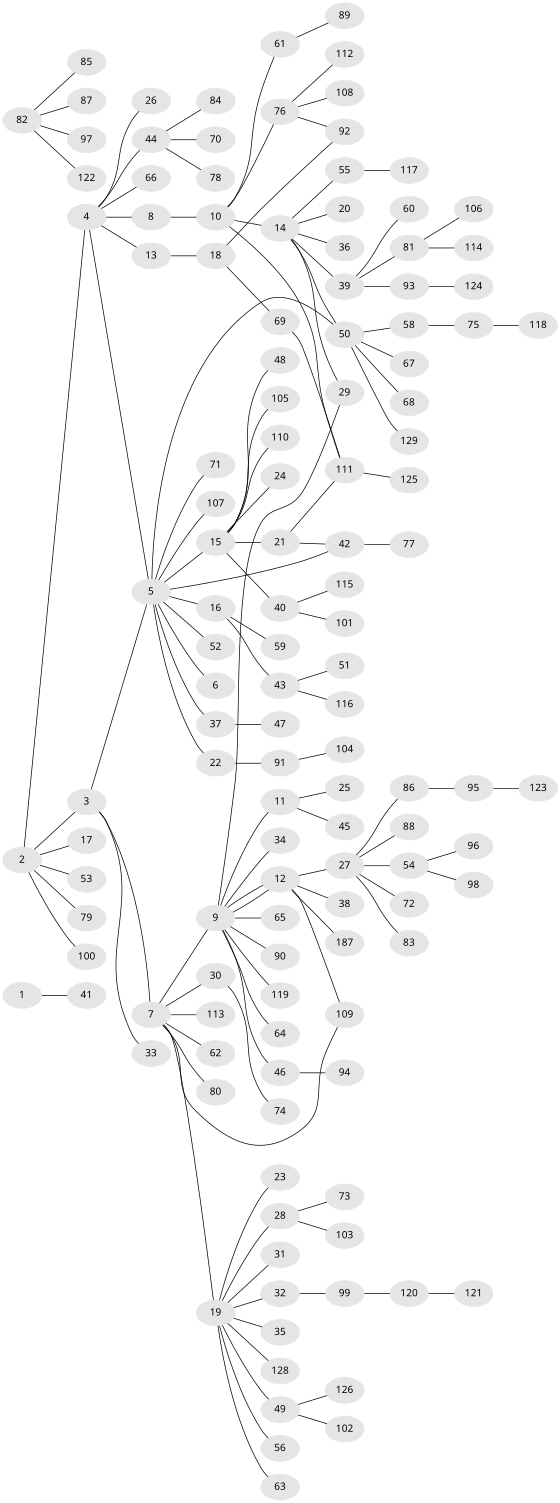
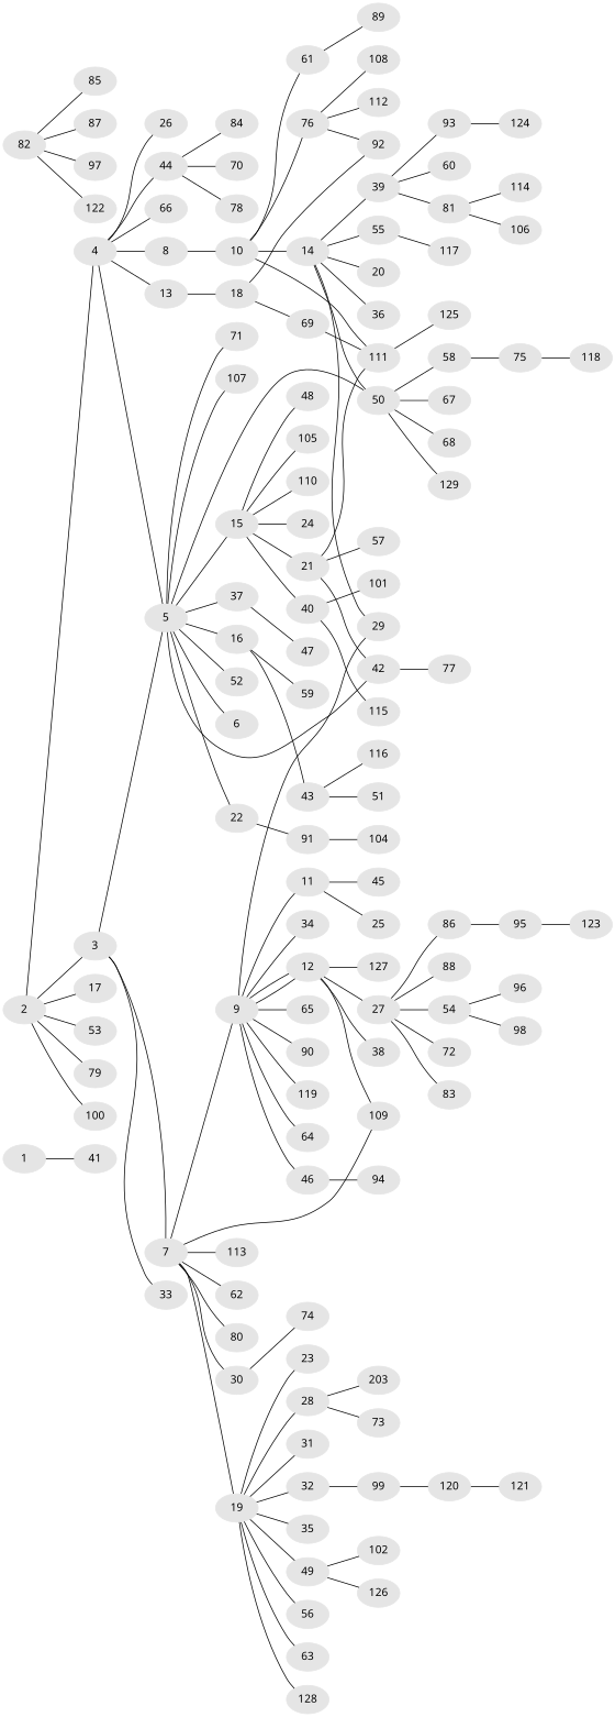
  graph {
    fontname="Noto Sans"
    rankdir=LR
    node [color=gray90 fontname="Noto Sans" style=filled]
    edge [fontname="Noto Sans"]
    1
    41
    2
    3
    4
    17
    53
    79
    100
    5
    7
    33
    8
    13
    26
    44
    66
    6
    15
    16
    22
    37
    42
    50
    52
    71
    107
    9
    19
    30
    62
    80
    109
    113
    10
    18
    70
    78
    84
    21
    24
    40
    48
    105
    110
    43
    59
    91
    47
    77
    58
    67
    68
    129
    11
    12
    29
    34
    46
    64
    65
    90
    119
    23
    28
    31
    32
    35
    49
    56
    63
    128
    74
    14
    61
    76
    111
    25
    45
    27
    38
-   127 [label=187]
+   127
    94
    20
    36
    39
    55
    89
    92
    108
    112
    125
    54
    72
    83
    86
    88
    69
    60
    81
    93
    117
+   57
    101
    115
    51
    116
    73
-   103
+   103 [label=203]
    99
    102
    126
    104
    96
    98
    95
    120
    106
    114
    82
    85
    87
    97
    122
    124
    75
    118
    123
    121
    1 -- 41
    2 -- 3
    2 -- 4
    2 -- 17
    2 -- 53
    2 -- 79
    2 -- 100
    3 -- 5
    3 -- 7
    3 -- 33
    4 -- 5
    4 -- 8
    4 -- 13
    4 -- 26
    4 -- 44
    4 -- 66
    5 -- 6
    5 -- 15
    5 -- 16
    5 -- 22
    5 -- 37
    5 -- 42
    5 -- 50
    5 -- 52
    5 -- 71
    5 -- 107
    7 -- 9
    7 -- 19
    7 -- 30
    7 -- 62
    7 -- 80
    7 -- 109
    7 -- 113
    8 -- 10
    13 -- 18
    44 -- 70
    44 -- 78
    44 -- 84
    15 -- 21
    15 -- 24
    15 -- 40
    15 -- 48
    15 -- 105
    15 -- 110
    16 -- 43
    16 -- 59
    22 -- 91
    37 -- 47
    42 -- 77
    50 -- 58
    50 -- 67
    50 -- 68
    50 -- 129
    9 -- 11
    9 -- 12
    9 -- 12
    9 -- 29
    9 -- 34
    9 -- 46
    9 -- 64
    9 -- 65
    9 -- 90
    9 -- 119
    19 -- 23
    19 -- 28
    19 -- 31
    19 -- 32
    19 -- 35
    19 -- 49
    19 -- 56
    19 -- 63
    19 -- 128
    30 -- 74
    10 -- 14
    10 -- 61
    10 -- 76
    10 -- 111
    18 -- 92
    18 -- 69
    21 -- 42
    21 -- 111
+   21 -- 57
    40 -- 101
    40 -- 115
    43 -- 51
    43 -- 116
    91 -- 104
    58 -- 75
    11 -- 25
    11 -- 45
    12 -- 109
    12 -- 27
    12 -- 38
    12 -- 127
    46 -- 94
    28 -- 73
    28 -- 103
    32 -- 99
    49 -- 102
    49 -- 126
    14 -- 50
    14 -- 29
    14 -- 20
    14 -- 36
    14 -- 39
    14 -- 55
    61 -- 89
    76 -- 92
    76 -- 108
    76 -- 112
    111 -- 125
    27 -- 54
    27 -- 72
    27 -- 83
    27 -- 86
    27 -- 88
    39 -- 60
    39 -- 81
    39 -- 93
    55 -- 117
    54 -- 96
    54 -- 98
    86 -- 95
    69 -- 111
    81 -- 106
    81 -- 114
    93 -- 124
    99 -- 120
    95 -- 123
    120 -- 121
    82 -- 85
    82 -- 87
    82 -- 97
    82 -- 122
    75 -- 118
  }
